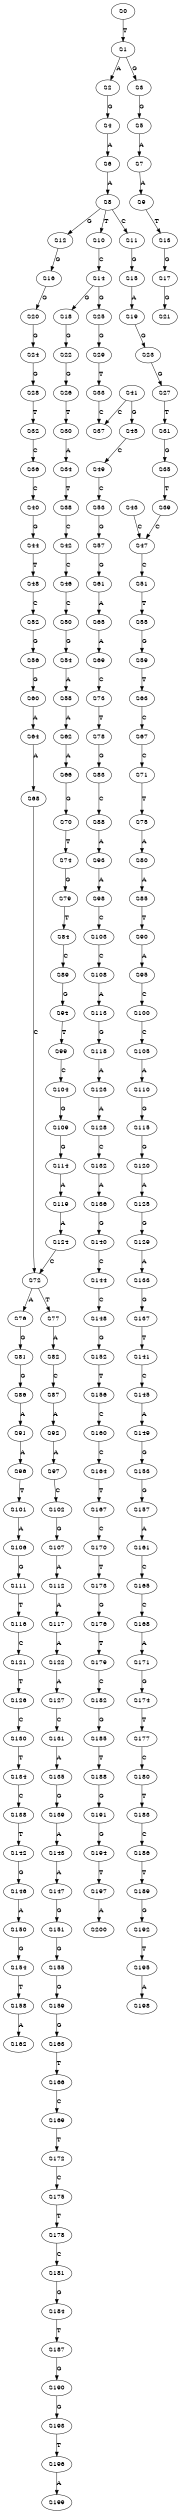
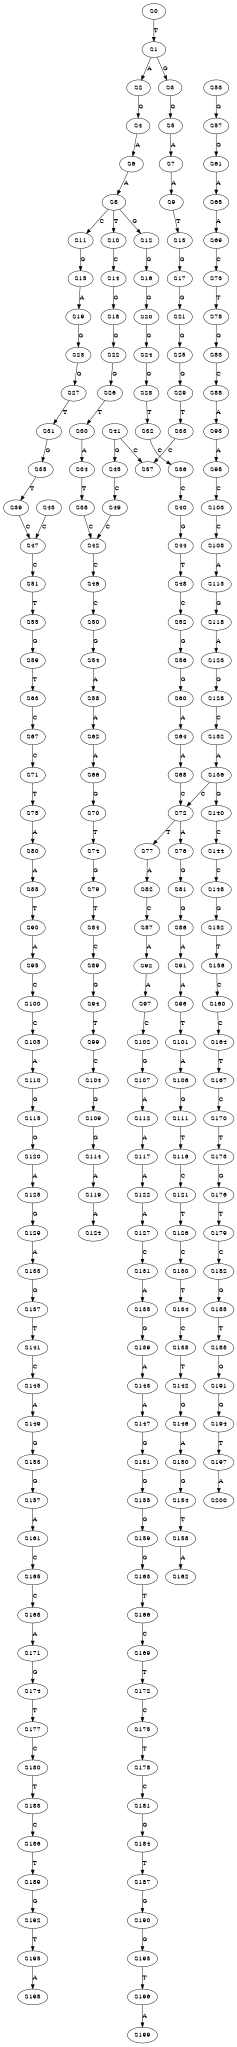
  strict digraph {
    S0
    S1
    S2
    S3
    S4
    S5
    S6
    S7
    S8
    S9
    S10
    S11
    S12
    S13
    S14
    S15
    S16
    S17
    S18
    S19
    S20
    S21
    S22
    S23
    S24
    S25
    S26
    S27
    S28
    S29
    S30
    S31
    S32
    S33
    S34
    S35
    S36
    S37
    S38
    S39
    S40
    S42
    S47
    S44
    S41
    S45
    S46
    S43
    S48
    S49
    S50
    S51
    S52
    S53
    S54
    S55
    S56
    S57
    S58
    S59
    S60
    S61
    S62
    S63
    S64
    S65
    S66
    S67
    S68
    S69
    S70
    S71
    S72
    S73
    S74
    S75
    S76
    S77
    S78
    S79
    S80
    S81
    S82
    S83
    S84
    S85
    S86
    S87
    S88
    S89
    S90
    S91
    S92
    S93
    S94
    S95
    S96
    S97
    S98
    S99
    S100
    S101
    S102
    S103
    S104
    S105
    S106
    S107
    S108
    S109
    S110
    S111
    S112
    S113
    S114
    S115
    S116
    S117
    S118
    S119
    S120
    S121
    S122
    S123
    S124
    S125
    S126
    S127
    S128
    S129
    S130
    S131
    S132
    S133
    S134
    S135
    S136
    S137
    S138
    S139
    S140
    S141
    S142
    S143
    S144
    S145
    S146
    S147
    S148
    S149
    S150
    S151
    S152
    S153
    S154
    S155
    S156
    S157
    S158
    S159
    S160
    S161
    S162
    S163
    S164
    S165
    S166
    S167
    S168
    S169
    S170
    S171
    S172
    S173
    S174
    S175
    S176
    S177
    S178
    S179
    S180
    S181
    S182
    S183
    S184
    S185
    S186
    S187
    S188
    S189
    S190
    S191
    S192
    S193
    S194
    S195
    S196
    S197
    S198
    S199
    S200
    S0 -> S1 [label=T]
    S1 -> S2 [label=A]
    S1 -> S3 [label=G]
    S2 -> S4 [label=G]
    S3 -> S5 [label=G]
    S4 -> S6 [label=A]
    S5 -> S7 [label=A]
    S6 -> S8 [label=A]
    S7 -> S9 [label=A]
    S8 -> S10 [label=T]
    S8 -> S11 [label=C]
    S8 -> S12 [label=G]
    S9 -> S13 [label=T]
    S10 -> S14 [label=C]
    S11 -> S15 [label=G]
    S12 -> S16 [label=G]
    S13 -> S17 [label=G]
    S14 -> S18 [label=G]
    S15 -> S19 [label=A]
    S16 -> S20 [label=G]
    S17 -> S21 [label=G]
    S18 -> S22 [label=G]
    S19 -> S23 [label=G]
    S20 -> S24 [label=G]
-   S14 -> S25 [label=G]
+   S21 -> S25 [label=G]
    S22 -> S26 [label=G]
    S23 -> S27 [label=G]
    S24 -> S28 [label=G]
    S25 -> S29 [label=G]
    S26 -> S30 [label=T]
    S27 -> S31 [label=T]
    S28 -> S32 [label=T]
    S29 -> S33 [label=T]
    S30 -> S34 [label=A]
    S31 -> S35 [label=G]
    S32 -> S36 [label=C]
    S33 -> S37 [label=C]
    S34 -> S38 [label=T]
    S35 -> S39 [label=T]
    S36 -> S40 [label=C]
    S38 -> S42 [label=C]
    S39 -> S47 [label=C]
    S40 -> S44 [label=G]
    S42 -> S46 [label=C]
    S47 -> S51 [label=C]
    S44 -> S48 [label=T]
    S41 -> S37 [label=C]
    S41 -> S45 [label=G]
    S45 -> S49 [label=C]
    S46 -> S50 [label=C]
    S43 -> S47 [label=C]
    S48 -> S52 [label=C]
-   S49 -> S53 [label=C]
+   S49 -> S42 [label=C]
    S50 -> S54 [label=G]
    S51 -> S55 [label=T]
    S52 -> S56 [label=G]
    S53 -> S57 [label=G]
    S54 -> S58 [label=A]
    S55 -> S59 [label=G]
    S56 -> S60 [label=G]
    S57 -> S61 [label=G]
    S58 -> S62 [label=A]
    S59 -> S63 [label=T]
    S60 -> S64 [label=A]
    S61 -> S65 [label=A]
    S62 -> S66 [label=A]
    S63 -> S67 [label=C]
    S64 -> S68 [label=A]
    S65 -> S69 [label=A]
    S66 -> S70 [label=G]
    S67 -> S71 [label=C]
    S68 -> S72 [label=C]
    S69 -> S73 [label=C]
    S70 -> S74 [label=T]
    S71 -> S75 [label=T]
    S72 -> S76 [label=A]
    S72 -> S77 [label=T]
    S73 -> S78 [label=T]
    S74 -> S79 [label=G]
    S75 -> S80 [label=A]
    S76 -> S81 [label=G]
    S77 -> S82 [label=A]
    S78 -> S83 [label=G]
    S79 -> S84 [label=T]
    S80 -> S85 [label=A]
    S81 -> S86 [label=G]
    S82 -> S87 [label=C]
    S83 -> S88 [label=C]
    S84 -> S89 [label=C]
    S85 -> S90 [label=T]
    S86 -> S91 [label=A]
    S87 -> S92 [label=A]
    S88 -> S93 [label=A]
    S89 -> S94 [label=G]
    S90 -> S95 [label=A]
    S91 -> S96 [label=A]
    S92 -> S97 [label=A]
    S93 -> S98 [label=A]
    S94 -> S99 [label=T]
    S95 -> S100 [label=C]
    S96 -> S101 [label=T]
    S97 -> S102 [label=C]
    S98 -> S103 [label=C]
    S99 -> S104 [label=C]
    S100 -> S105 [label=C]
    S101 -> S106 [label=A]
    S102 -> S107 [label=G]
    S103 -> S108 [label=C]
    S104 -> S109 [label=G]
    S105 -> S110 [label=A]
    S106 -> S111 [label=G]
    S107 -> S112 [label=A]
    S108 -> S113 [label=A]
    S109 -> S114 [label=G]
    S110 -> S115 [label=G]
    S111 -> S116 [label=T]
    S112 -> S117 [label=A]
    S113 -> S118 [label=G]
    S114 -> S119 [label=A]
    S115 -> S120 [label=G]
    S116 -> S121 [label=C]
    S117 -> S122 [label=A]
    S118 -> S123 [label=A]
    S119 -> S124 [label=A]
    S120 -> S125 [label=A]
    S121 -> S126 [label=T]
    S122 -> S127 [label=A]
-   S123 -> S128 [label=A]
-   S124 -> S72 [label=C]
+   S123 -> S128 [label=G]
+   S136 -> S72 [label=C]
    S125 -> S129 [label=G]
    S126 -> S130 [label=C]
    S127 -> S131 [label=C]
    S128 -> S132 [label=C]
    S129 -> S133 [label=A]
    S130 -> S134 [label=T]
    S131 -> S135 [label=A]
    S132 -> S136 [label=A]
    S133 -> S137 [label=G]
    S134 -> S138 [label=C]
    S135 -> S139 [label=G]
    S136 -> S140 [label=G]
    S137 -> S141 [label=T]
    S138 -> S142 [label=T]
    S139 -> S143 [label=A]
    S140 -> S144 [label=C]
    S141 -> S145 [label=C]
    S142 -> S146 [label=G]
    S143 -> S147 [label=A]
    S144 -> S148 [label=C]
    S145 -> S149 [label=A]
    S146 -> S150 [label=A]
    S147 -> S151 [label=G]
    S148 -> S152 [label=G]
    S149 -> S153 [label=G]
    S150 -> S154 [label=G]
    S151 -> S155 [label=G]
    S152 -> S156 [label=T]
    S153 -> S157 [label=G]
    S154 -> S158 [label=T]
    S155 -> S159 [label=G]
    S156 -> S160 [label=C]
    S157 -> S161 [label=A]
    S158 -> S162 [label=A]
    S159 -> S163 [label=G]
    S160 -> S164 [label=C]
    S161 -> S165 [label=C]
    S163 -> S166 [label=T]
    S164 -> S167 [label=T]
    S165 -> S168 [label=C]
    S166 -> S169 [label=C]
    S167 -> S170 [label=C]
    S168 -> S171 [label=A]
    S169 -> S172 [label=T]
    S170 -> S173 [label=T]
    S171 -> S174 [label=G]
    S172 -> S175 [label=C]
    S173 -> S176 [label=G]
    S174 -> S177 [label=T]
    S175 -> S178 [label=T]
    S176 -> S179 [label=T]
    S177 -> S180 [label=C]
    S178 -> S181 [label=C]
    S179 -> S182 [label=C]
    S180 -> S183 [label=T]
    S181 -> S184 [label=G]
    S182 -> S185 [label=G]
    S183 -> S186 [label=C]
    S184 -> S187 [label=T]
    S185 -> S188 [label=T]
    S186 -> S189 [label=T]
    S187 -> S190 [label=G]
    S188 -> S191 [label=G]
    S189 -> S192 [label=G]
    S190 -> S193 [label=G]
    S191 -> S194 [label=G]
    S192 -> S195 [label=T]
    S193 -> S196 [label=T]
    S194 -> S197 [label=T]
    S195 -> S198 [label=A]
    S196 -> S199 [label=A]
    S197 -> S200 [label=A]
  }
